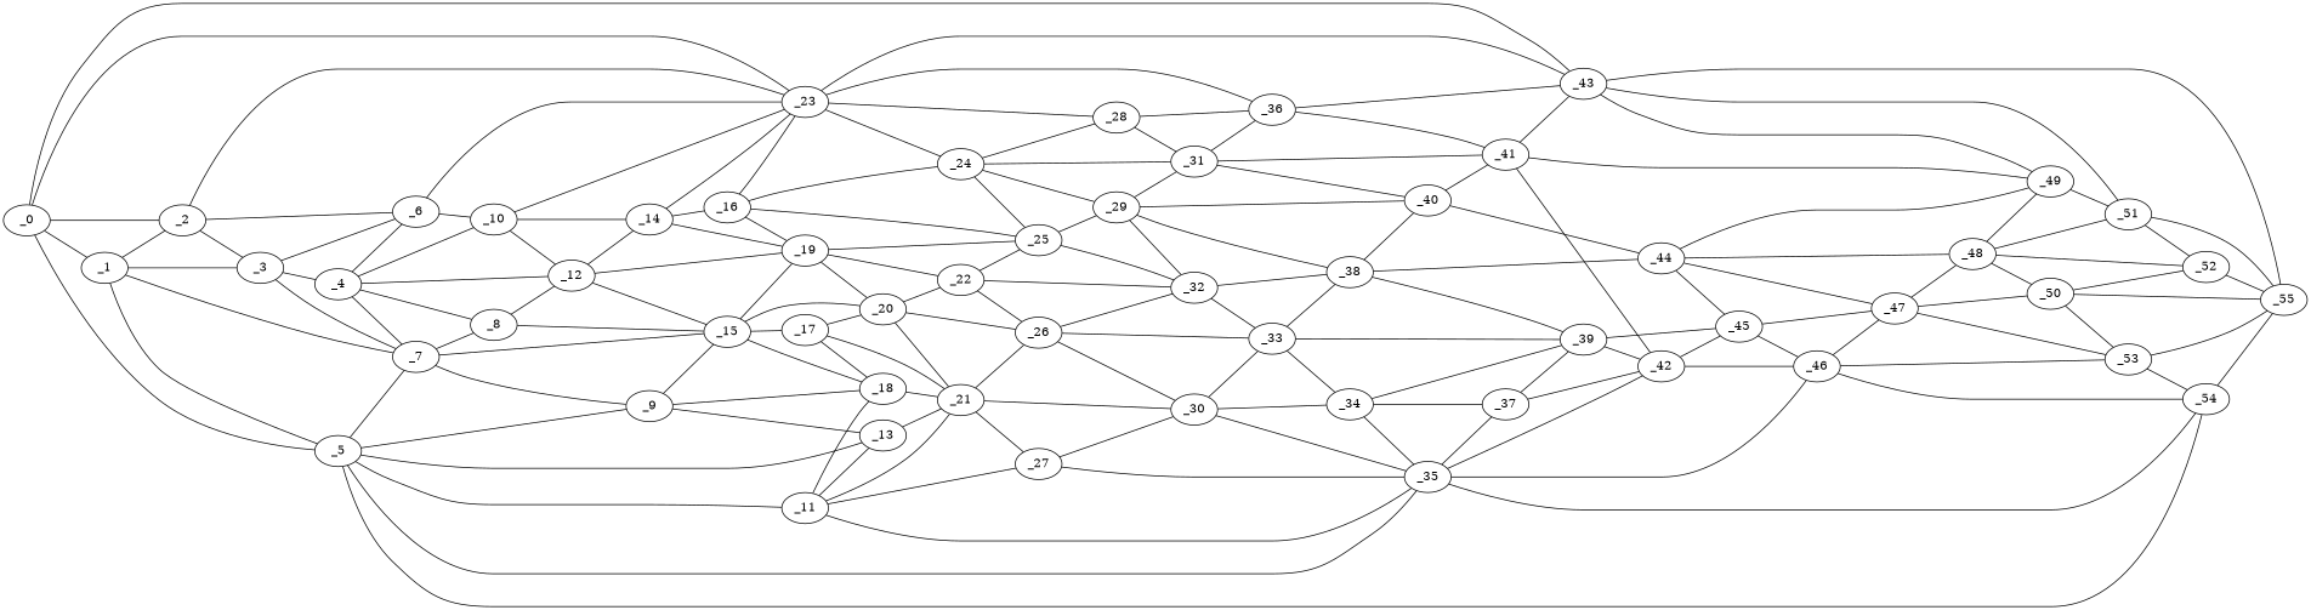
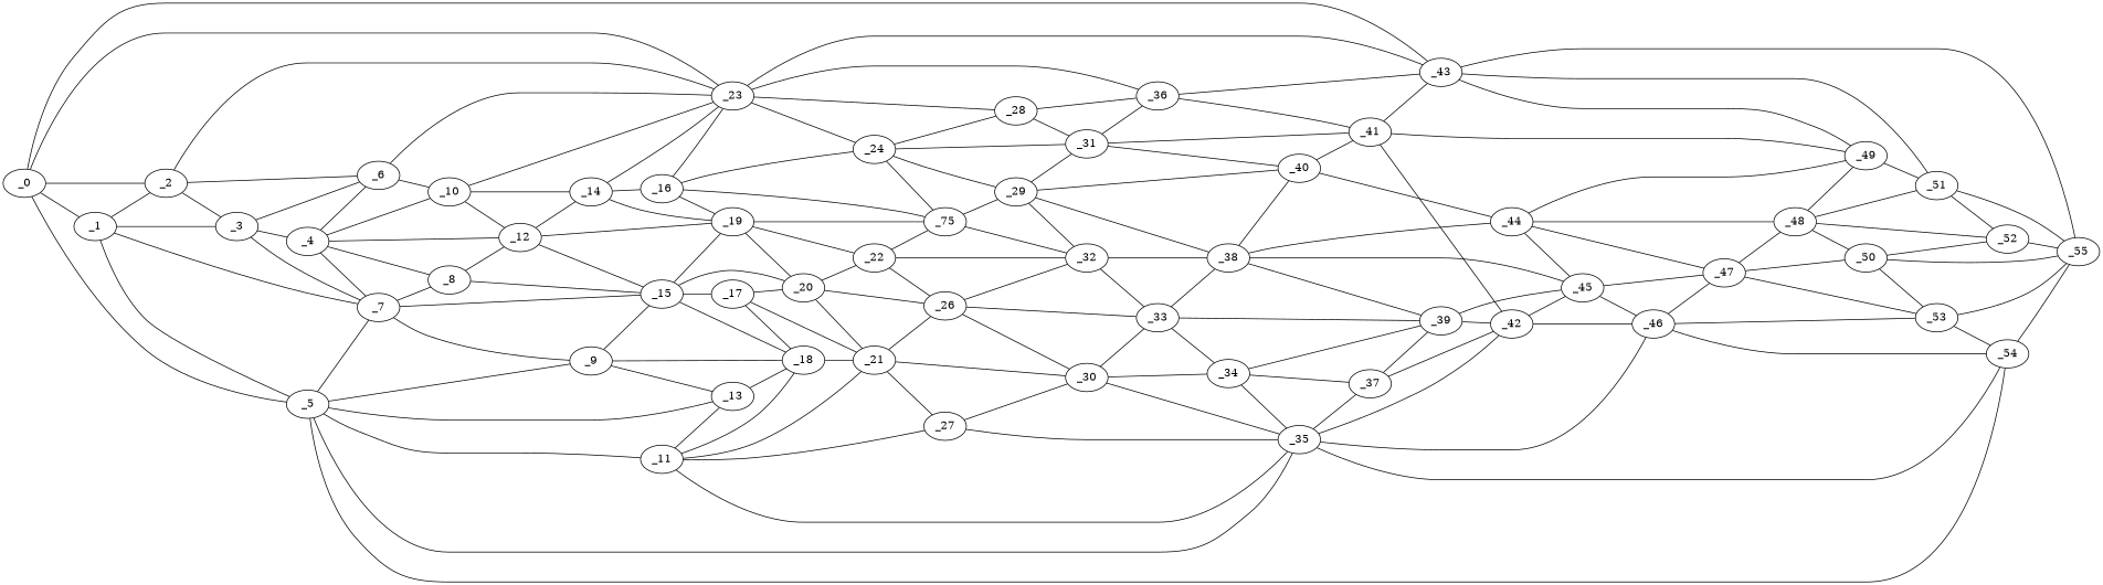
  graph {
    rankdir=LR
    node [x=83 y=50]
    edge [valence=2]
    _0 [x=7 y=37]
    _1 [x=16]
    _2 [x=17 y=38]
    _5 [x=31 y=106]
    _23 [x=69 y=31]
    _43 [x=98 y=23]
    _3 [x=24 y=54]
    _7 [x=37 y=77]
    _6 [x=35 y=41]
    _9 [x=40 y=80]
    _11 [x=43 y=97]
    _13 [x=44 y=92]
    _35 [y=90]
    _54 [x=124 y=89]
    _24 [x=70 y=42]
    _28 [x=78 y=36]
    _36 [x=85 y=32]
    _49 [x=109 y=36]
    _51 [x=118 y=35]
    _55 [x=126 y=38]
    _4 [x=31 y=56]
    _8 [x=38 y=64]
    _15 [x=47 y=74]
    _10 [x=42 y=41]
    _18 [x=55 y=86]
    _21 [x=65 y=88]
    _27 [x=74 y=89]
    _37 [x=87 y=84]
    _42 [x=96 y=82]
    _46 [x=104 y=85]
-   _25 [x=71 y=51]
+   _25 [x=71 y=51 label=_75]
    _29 [x=79]
    _31 [x=81 y=41]
    _41 [x=96 y=36]
    _52 [x=118]
    _12 [x=44 y=58]
    _19 [x=56 y=54]
    _17 [x=55 y=77]
    _20 [x=62 y=72]
    _14 [x=47 y=43]
    _16 [x=54 y=44]
    _22 [x=67 y=61]
    _26 [x=71 y=70]
    _30 [x=79 y=79]
    _39 [x=93 y=70]
    _45 [x=99 y=65]
    _47 [x=107 y=64]
    _53 [x=121 y=80]
    _32 [x=81 y=62]
    _33 [y=73]
    _34 [y=80]
    _38 [x=89 y=61]
    _40 [x=94 y=47]
    _44 [x=99 y=47]
    _48 [x=108 y=46]
    _50 [x=116 y=62]
    _0 -- _1 [valence=1]
    _0 -- _2
    _0 -- _5 [valence=1]
    _0 -- _23 [valence=1]
    _0 -- _43 [valence=1]
    _1 -- _2 [valence=1]
    _1 -- _5 [valence=1]
    _1 -- _3
    _1 -- _7
    _2 -- _23 [valence=1]
    _2 -- _3 [valence=1]
    _2 -- _6
    _5 -- _7
    _5 -- _9 [valence=1]
    _5 -- _11
    _5 -- _13
    _5 -- _35
    _5 -- _54 [valence=1]
    _23 -- _43
    _23 -- _24 [valence=1]
    _23 -- _28 [valence=1]
    _23 -- _36
    _43 -- _49
    _43 -- _51 [valence=1]
    _43 -- _55 [valence=1]
    _3 -- _7
    _3 -- _6
    _3 -- _4
    _7 -- _9 [valence=1]
    _7 -- _8 [valence=1]
    _7 -- _15 [valence=1]
    _6 -- _23 [valence=1]
    _6 -- _10
    _9 -- _13 [valence=1]
    _9 -- _15
    _9 -- _18
    _11 -- _13 [valence=1]
    _11 -- _35
    _11 -- _18
    _11 -- _21 [valence=1]
    _11 -- _27
-   _13 -- _21
+   _13 -- _18
    _35 -- _54 [valence=1]
    _35 -- _37
    _35 -- _42 [valence=1]
    _35 -- _46
    _54 -- _55 [valence=1]
    _24 -- _28
    _24 -- _25
    _24 -- _29 [valence=1]
    _24 -- _31
    _28 -- _36
    _28 -- _31 [valence=1]
    _36 -- _43 [valence=1]
    _36 -- _41
    _49 -- _51
    _51 -- _55 [valence=1]
    _51 -- _52 [valence=1]
    _4 -- _7
    _4 -- _6
    _4 -- _8 [valence=1]
    _4 -- _10 [valence=1]
    _4 -- _12
    _8 -- _15
    _8 -- _12
    _15 -- _18 [valence=1]
    _15 -- _19 [valence=1]
    _15 -- _17
    _15 -- _20
    _10 -- _23
    _10 -- _12
    _10 -- _14
    _18 -- _21
    _21 -- _27
    _21 -- _26
    _21 -- _30
    _27 -- _35 [valence=1]
    _27 -- _30 [valence=1]
    _37 -- _42
    _37 -- _39
    _42 -- _46 [valence=1]
    _42 -- _45
    _46 -- _54 [valence=1]
    _46 -- _47
    _46 -- _53
    _25 -- _29 [valence=1]
    _25 -- _32 [valence=1]
    _29 -- _31
    _29 -- _32
    _29 -- _38
    _29 -- _40
    _31 -- _36
    _31 -- _41
    _31 -- _40 [valence=1]
    _41 -- _43
    _41 -- _49
    _41 -- _42
    _52 -- _55
    _12 -- _15 [valence=1]
    _12 -- _19
    _12 -- _14 [valence=1]
    _19 -- _25
    _19 -- _20 [valence=1]
    _19 -- _22
    _17 -- _18 [valence=1]
    _17 -- _21
    _17 -- _20 [valence=1]
    _20 -- _21
    _20 -- _22
    _20 -- _26
    _14 -- _23 [valence=1]
    _14 -- _19 [valence=1]
    _14 -- _16
    _16 -- _23
    _16 -- _24
    _16 -- _25 [valence=1]
    _16 -- _19
    _22 -- _25 [valence=1]
    _22 -- _26
    _22 -- _32
    _26 -- _30
    _26 -- _32
    _26 -- _33
    _30 -- _35
    _30 -- _33 [valence=1]
    _30 -- _34
    _39 -- _42 [valence=1]
    _39 -- _45
    _45 -- _46
    _45 -- _47
    _47 -- _53
    _47 -- _48
    _47 -- _50
    _53 -- _54
    _53 -- _55 [valence=1]
    _32 -- _33
    _32 -- _38 [valence=1]
    _33 -- _39
    _33 -- _34
    _33 -- _38 [valence=1]
    _34 -- _35
    _34 -- _37
    _34 -- _39 [valence=1]
    _38 -- _39
+   _38 -- _45
    _38 -- _40 [valence=1]
    _38 -- _44
    _40 -- _41
    _40 -- _44 [valence=1]
    _44 -- _49
    _44 -- _45
    _44 -- _47
    _44 -- _48
    _48 -- _49 [valence=1]
    _48 -- _51
    _48 -- _52 [valence=1]
    _48 -- _50
    _50 -- _55 [valence=1]
    _50 -- _52
    _50 -- _53
  }
